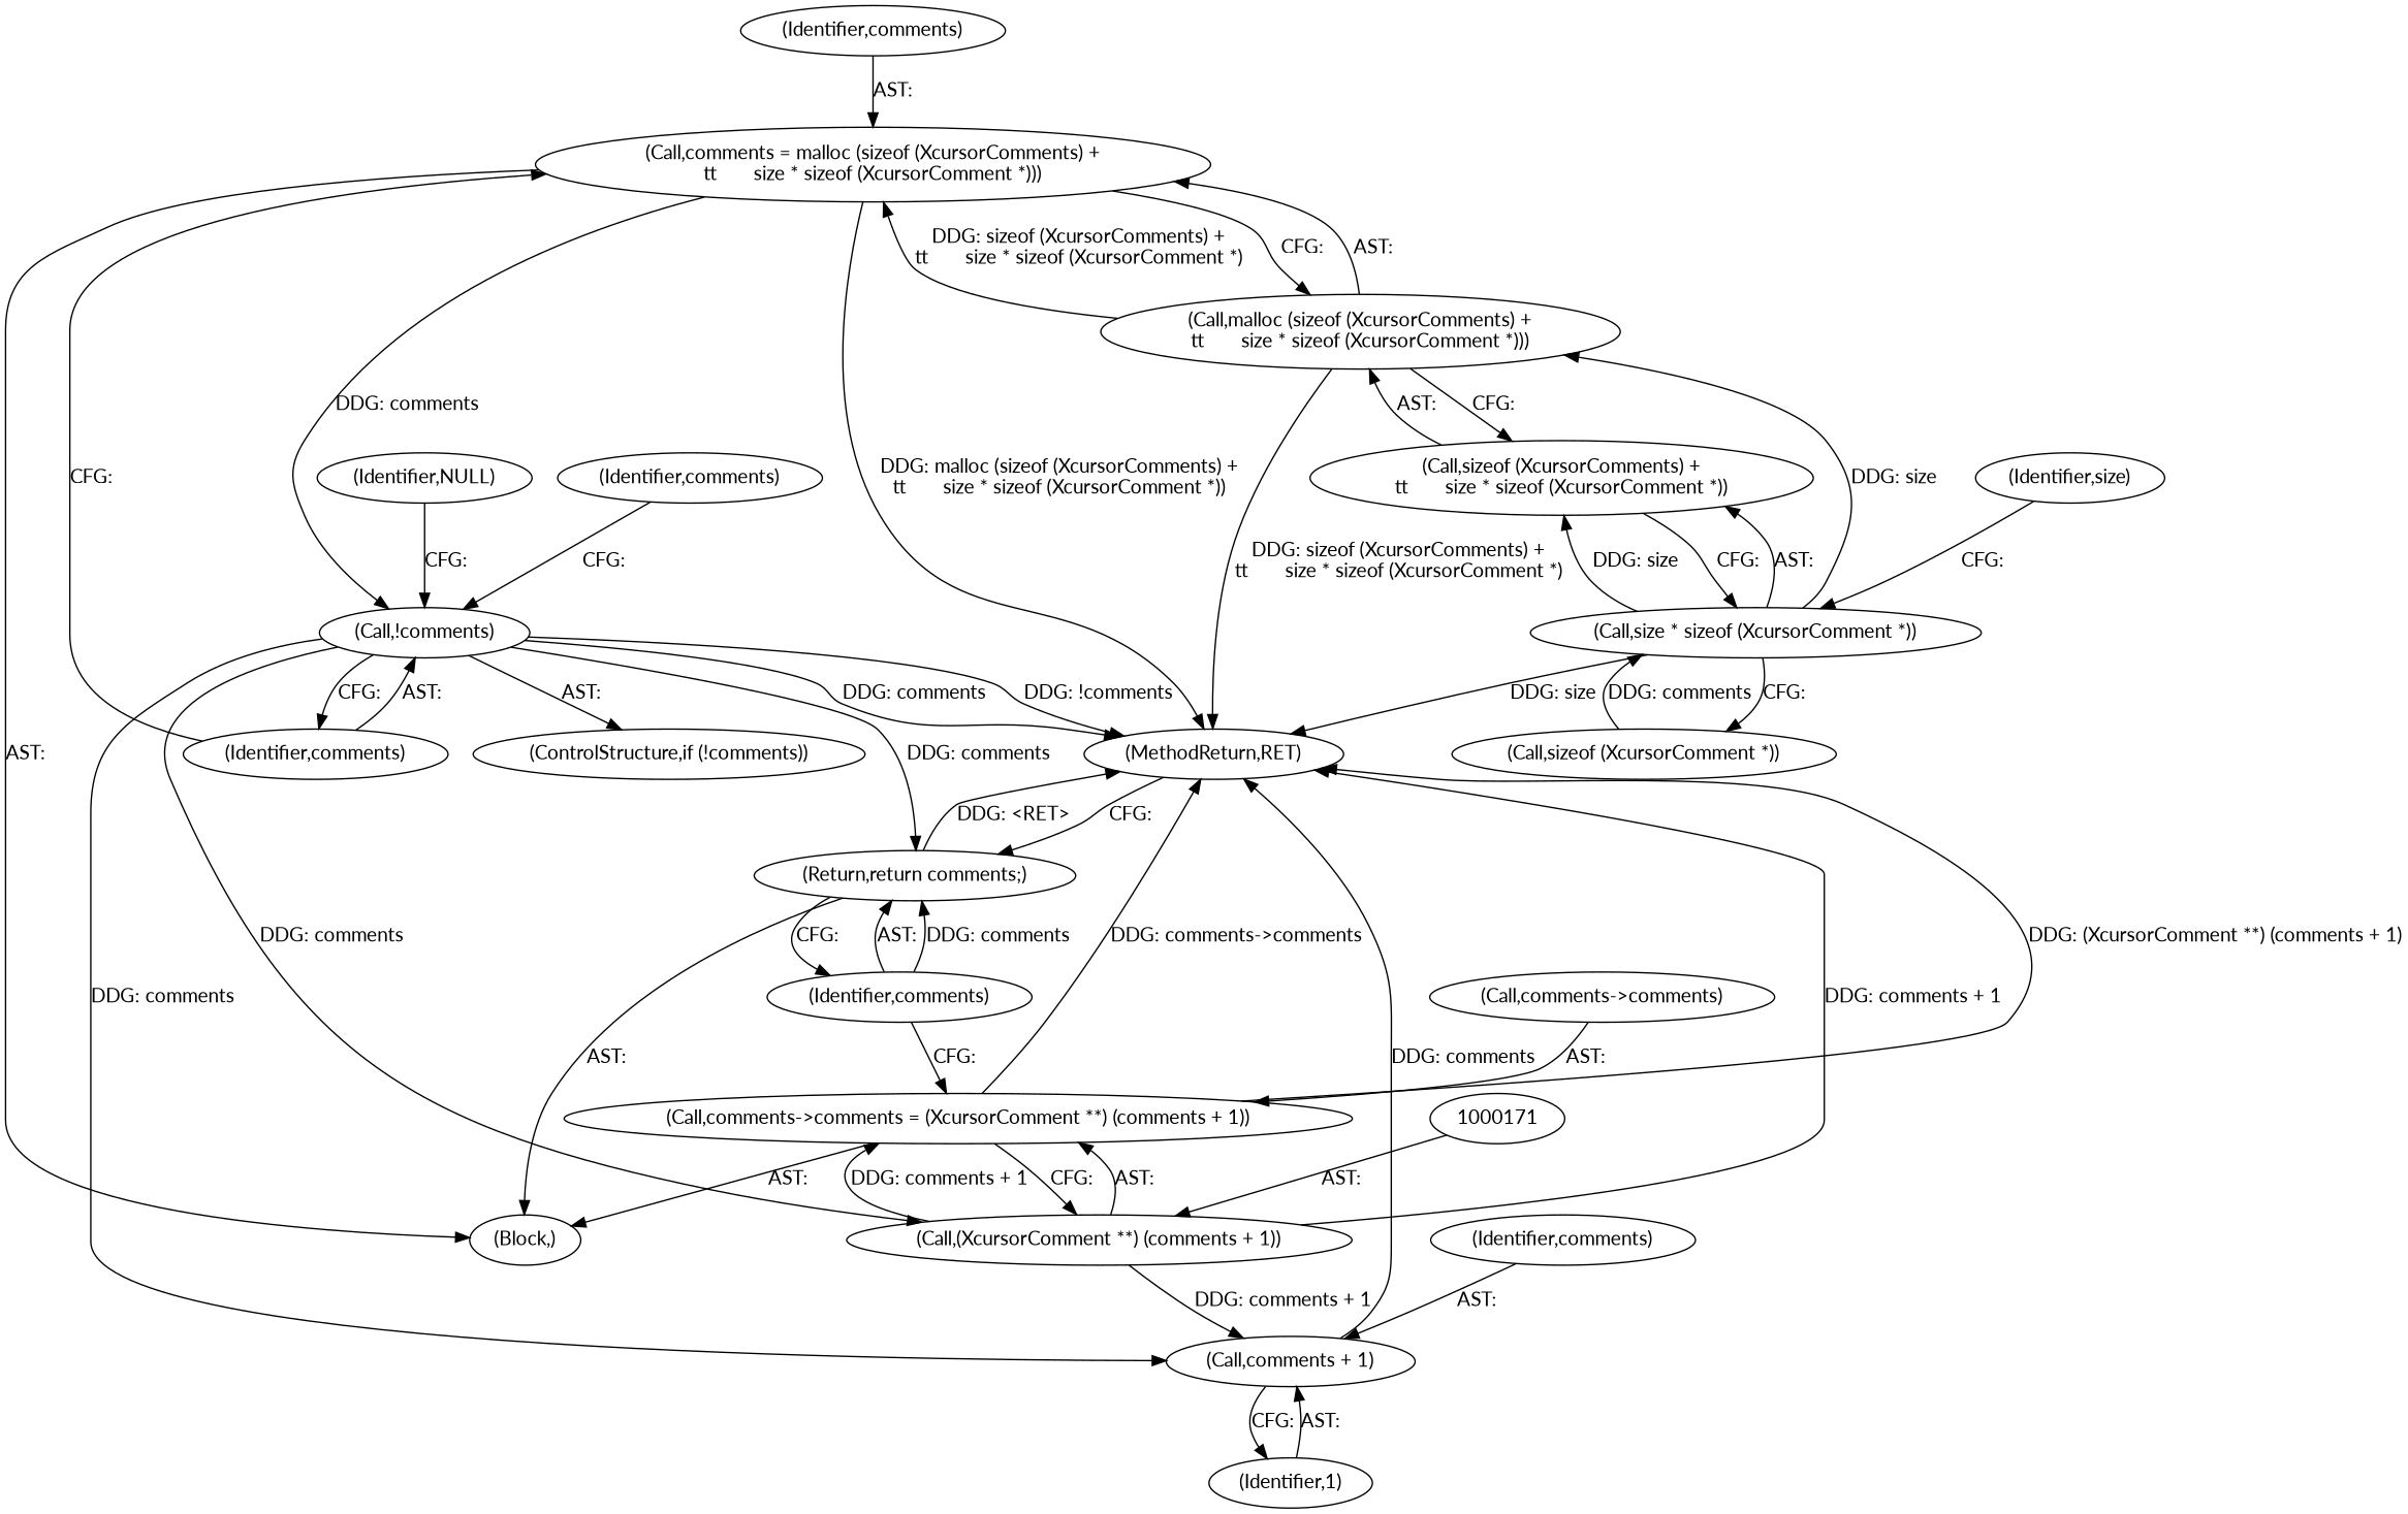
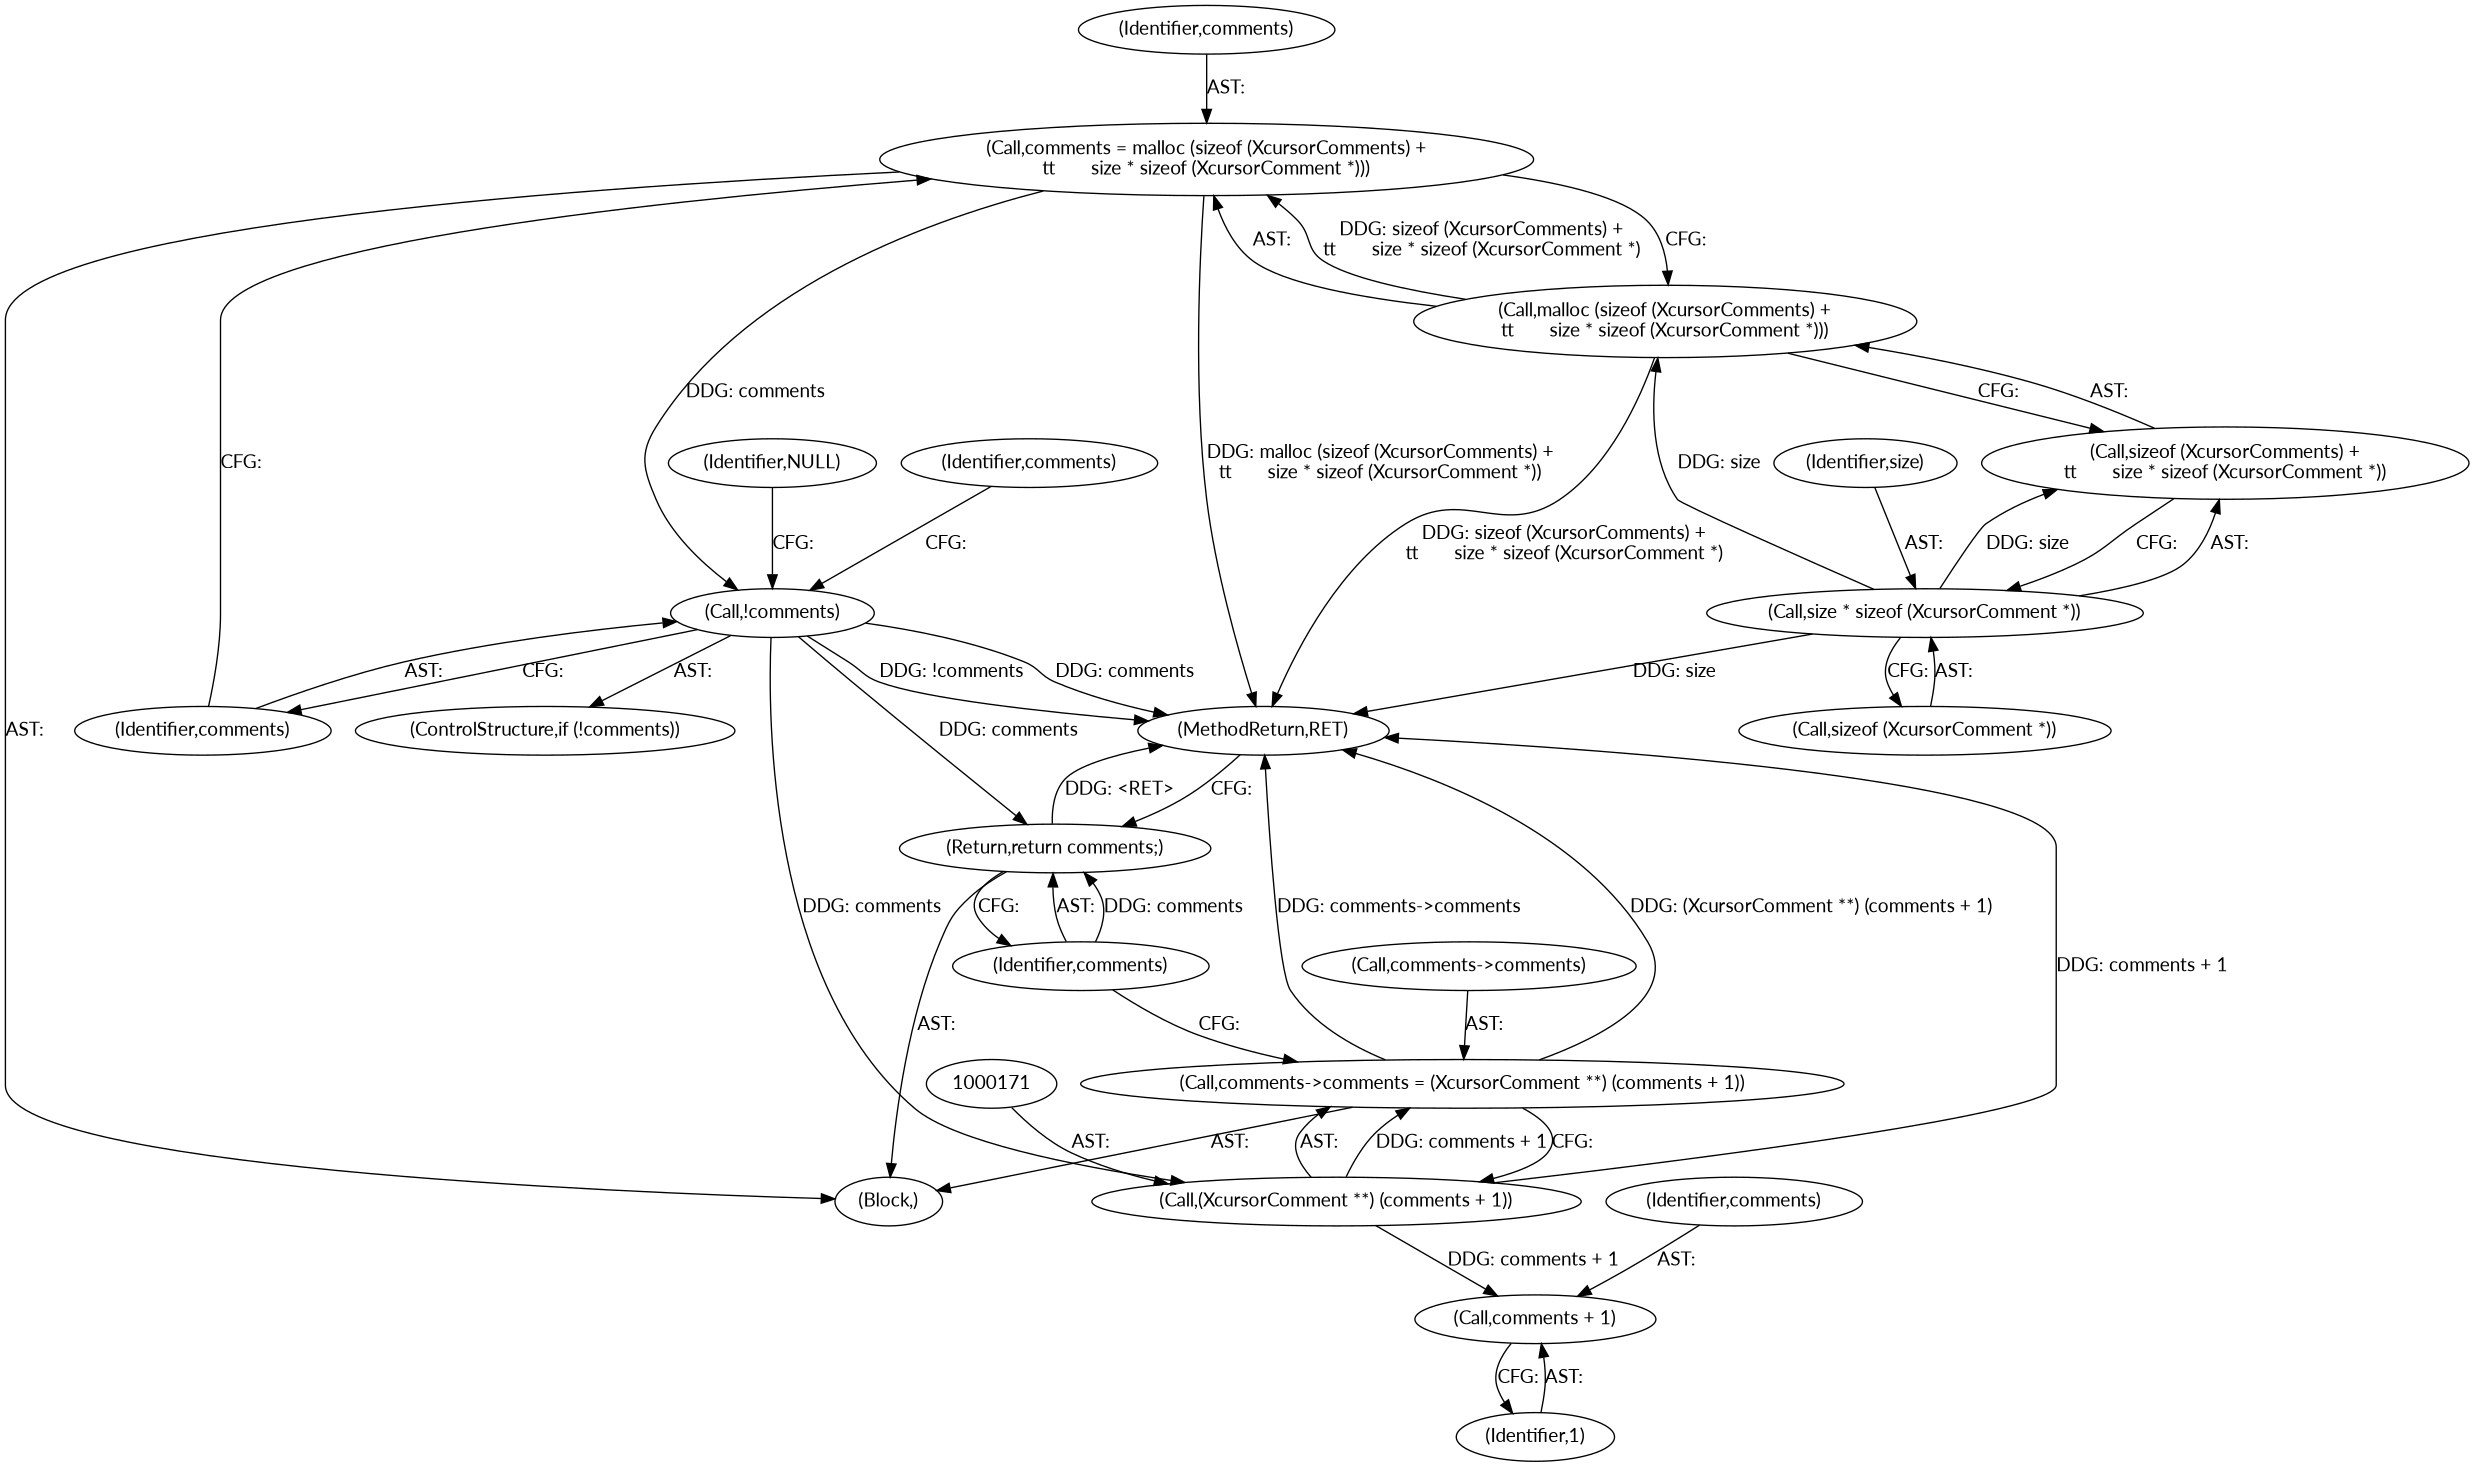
  digraph {
    fontname=Lato
    node [fontname=Lato]
    edge [fontname=Lato]
    n1 [label="(Call,comments = malloc (sizeof (XcursorComments) +\n\t\t       size * sizeof (XcursorComment *)))"]
    n2 [label="(Call,malloc (sizeof (XcursorComments) +\n\t\t       size * sizeof (XcursorComment *)))"]
    n3 [label="(Call,!comments)"]
    n4 [label="(Block,)"]
    n5 [label="(MethodReturn,RET)"]
    n6 [label="(Call,sizeof (XcursorComments) +\n\t\t       size * sizeof (XcursorComment *))"]
    n7 [label="(Call,(XcursorComment **) (comments + 1))"]
    n8 [label="(Call,comments + 1)"]
    n9 [label="(Return,return comments;)"]
    n10 [label="(Identifier,comments)"]
    n11 [label="(ControlStructure,if (!comments))"]
    n12 [label="(Call,size * sizeof (XcursorComment *))"]
    n13 [label="(Call,sizeof (XcursorComment *))"]
    n14 [label="(Call,comments->comments = (XcursorComment **) (comments + 1))"]
    n15 [label="(Identifier,1)"]
    n16 [label="(Identifier,comments)"]
    n17 [label="(Identifier,NULL)"]
    n18 [label="(Identifier,comments)"]
    n19 [label="(Identifier,comments)"]
    n20 [label="(Call,comments->comments)"]
    n21 [label="(Identifier,size)"]
    n22 [label="(Identifier,comments)"]
    1000171
    n1 -> n2 [label="CFG: "]
    n1 -> n3 [label="DDG: comments"]
    n1 -> n4 [label="AST: "]
    n1 -> n5 [label="DDG: malloc (sizeof (XcursorComments) +\n\t\t       size * sizeof (XcursorComment *))"]
    n2 -> n1 [label="AST: "]
    n2 -> n1 [label="DDG: sizeof (XcursorComments) +\n\t\t       size * sizeof (XcursorComment *)"]
    n2 -> n5 [label="DDG: sizeof (XcursorComments) +\n\t\t       size * sizeof (XcursorComment *)"]
    n2 -> n6 [label="CFG: "]
    n3 -> n5 [label="DDG: !comments"]
    n3 -> n5 [label="DDG: comments"]
    n3 -> n7 [label="DDG: comments"]
-   n3 -> n8 [label="DDG: comments"]
    n3 -> n9 [label="DDG: comments"]
    n3 -> n10 [label="CFG: "]
    n3 -> n11 [label="AST: "]
    n5 -> n9 [label="CFG: "]
    n6 -> n2 [label="AST: "]
    n6 -> n12 [label="CFG: "]
    n7 -> n5 [label="DDG: comments + 1"]
    n7 -> n8 [label="DDG: comments + 1"]
    n7 -> n14 [label="AST: "]
    n7 -> n14 [label="DDG: comments + 1"]
-   n8 -> n5 [label="DDG: comments"]
    n8 -> n15 [label="CFG: "]
    n9 -> n4 [label="AST: "]
    n9 -> n5 [label="DDG: <RET>"]
    n9 -> n16 [label="CFG: "]
    n10 -> n1 [label="CFG: "]
    n10 -> n3 [label="AST: "]
    n12 -> n2 [label="DDG: size"]
    n12 -> n5 [label="DDG: size"]
    n12 -> n6 [label="AST: "]
    n12 -> n6 [label="DDG: size"]
    n12 -> n13 [label="CFG: "]
-   n13 -> n12 [label="DDG: comments"]
+   n13 -> n12 [label="AST: "]
    n14 -> n4 [label="AST: "]
    n14 -> n5 [label="DDG: comments->comments"]
    n14 -> n5 [label="DDG: (XcursorComment **) (comments + 1)"]
    n14 -> n7 [label="CFG: "]
    n15 -> n8 [label="AST: "]
    n16 -> n9 [label="AST: "]
    n16 -> n9 [label="DDG: comments"]
    n16 -> n14 [label="CFG: "]
    n17 -> n3 [label="CFG: "]
    n18 -> n1 [label="AST: "]
    n19 -> n8 [label="AST: "]
    n20 -> n14 [label="AST: "]
-   n21 -> n12 [label="CFG: "]
+   n21 -> n12 [label="AST: "]
    n22 -> n3 [label="CFG: "]
    1000171 -> n7 [label="AST: "]
  }
